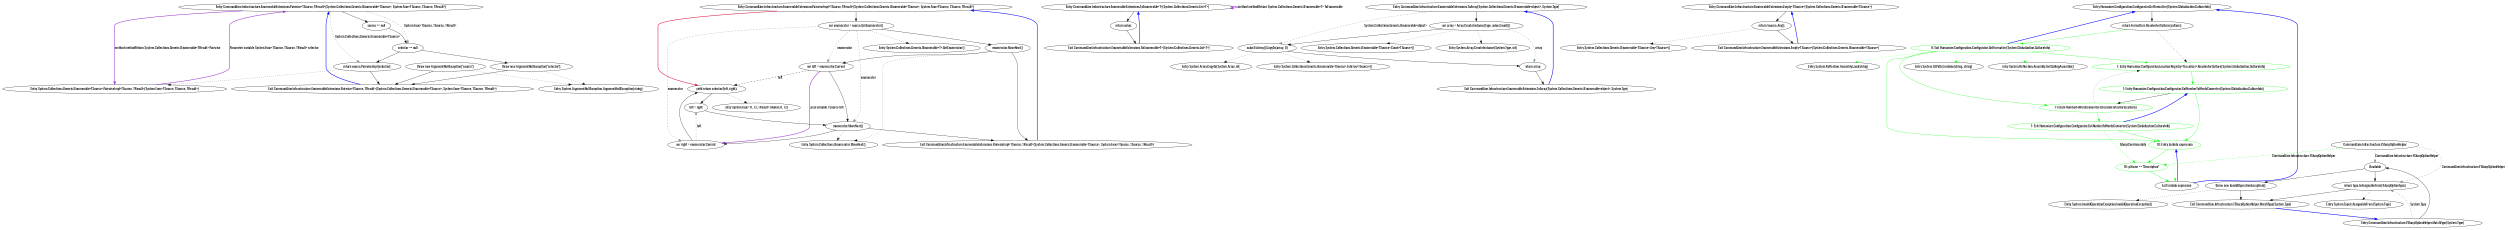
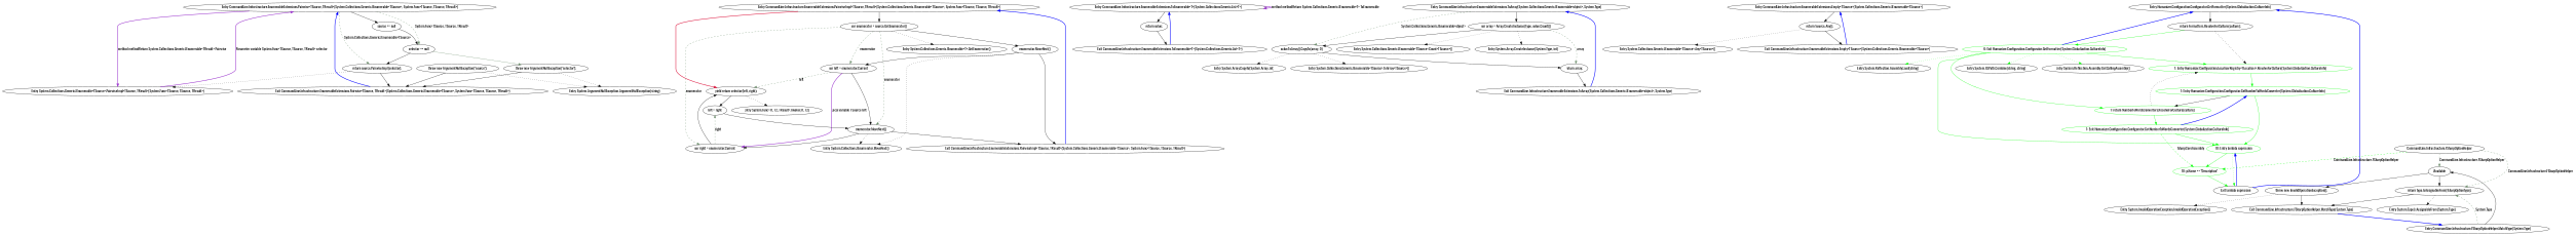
  digraph {
    fontname=Oswald
    node [cluster="CommandLine.Infrastructure.EnumerableExtensions.PairwiseImpl<TSource, TResult>(System.Collections.Generic.IEnumerable<TSource>, System.Func<TSource, TSource, TResult>)" fontname=Oswald span="0-0"]
    edge [fontname=Oswald style=solid]
    n1 [cluster="CommandLine.Infrastructure.EnumerableExtensions.Pairwise<TSource, TResult>(System.Collections.Generic.IEnumerable<TSource>, System.Func<TSource, TSource, TResult>)" label="Entry CommandLine.Infrastructure.EnumerableExtensions.Pairwise<TSource, TResult>(System.Collections.Generic.IEnumerable<TSource>, System.Func<TSource, TSource, TResult>)" span="10-10"]
    n2 [cluster="CommandLine.Infrastructure.EnumerableExtensions.Pairwise<TSource, TResult>(System.Collections.Generic.IEnumerable<TSource>, System.Func<TSource, TSource, TResult>)" label="source == null" span="12-12"]
    n3 [cluster="CommandLine.Infrastructure.EnumerableExtensions.Pairwise<TSource, TResult>(System.Collections.Generic.IEnumerable<TSource>, System.Func<TSource, TSource, TResult>)" label="selector == null" span="13-13"]
    n4 [cluster="CommandLine.Infrastructure.EnumerableExtensions.Pairwise<TSource, TResult>(System.Collections.Generic.IEnumerable<TSource>, System.Func<TSource, TSource, TResult>)" label="return source.PairwiseImpl(selector);" span="15-15"]
    n5 [cluster="System.Collections.Generic.IEnumerable<TSource>.PairwiseImpl<TSource, TResult>(System.Func<TSource, TSource, TResult>)" label="Entry System.Collections.Generic.IEnumerable<TSource>.PairwiseImpl<TSource, TResult>(System.Func<TSource, TSource, TResult>)" span="18-18"]
    n6 [cluster="CommandLine.Infrastructure.EnumerableExtensions.Pairwise<TSource, TResult>(System.Collections.Generic.IEnumerable<TSource>, System.Func<TSource, TSource, TResult>)" label="throw new ArgumentNullException(''selector'');" span="13-13"]
    n7 [cluster="CommandLine.Infrastructure.EnumerableExtensions.Pairwise<TSource, TResult>(System.Collections.Generic.IEnumerable<TSource>, System.Func<TSource, TSource, TResult>)" label="Exit CommandLine.Infrastructure.EnumerableExtensions.Pairwise<TSource, TResult>(System.Collections.Generic.IEnumerable<TSource>, System.Func<TSource, TSource, TResult>)" span="10-10"]
    n8 [cluster="CommandLine.Infrastructure.EnumerableExtensions.Pairwise<TSource, TResult>(System.Collections.Generic.IEnumerable<TSource>, System.Func<TSource, TSource, TResult>)" label="throw new ArgumentNullException(''source'');" span="12-12"]
    n9 [cluster="System.ArgumentNullException.ArgumentNullException(string)" label="Entry System.ArgumentNullException.ArgumentNullException(string)"]
    n10 [label="Entry CommandLine.Infrastructure.EnumerableExtensions.PairwiseImpl<TSource, TResult>(System.Collections.Generic.IEnumerable<TSource>, System.Func<TSource, TSource, TResult>)" span="18-18"]
    n11 [label="var enumerator = source.GetEnumerator()" span="20-20"]
    n12 [label="yield return selector(left, right);" span="29-29"]
    n13 [label="enumerator.MoveNext()" span="22-22"]
    n14 [cluster="System.Collections.Generic.IEnumerable<T>.GetEnumerator()" label="Entry System.Collections.Generic.IEnumerable<T>.GetEnumerator()"]
    n15 [label="var left = enumerator.Current" span="24-24"]
    n16 [label="enumerator.MoveNext()" span="26-26"]
    n17 [label="var right = enumerator.Current" span="28-28"]
    n18 [label="left = right" span="30-30"]
    n19 [cluster="System.Func<T1, T2, TResult>.Invoke(T1, T2)" label="Entry System.Func<T1, T2, TResult>.Invoke(T1, T2)"]
    n20 [label="Exit CommandLine.Infrastructure.EnumerableExtensions.PairwiseImpl<TSource, TResult>(System.Collections.Generic.IEnumerable<TSource>, System.Func<TSource, TSource, TResult>)" span="18-18"]
    n21 [cluster="System.Collections.IEnumerator.MoveNext()" label="Entry System.Collections.IEnumerator.MoveNext()"]
    n22 [cluster="CommandLine.Infrastructure.EnumerableExtensions.ToEnumerable<T>(System.Collections.Generic.List<T>)" label="Entry CommandLine.Infrastructure.EnumerableExtensions.ToEnumerable<T>(System.Collections.Generic.List<T>)" span="61-61"]
    n23 [cluster="CommandLine.Infrastructure.EnumerableExtensions.ToEnumerable<T>(System.Collections.Generic.List<T>)" label="return value;" span="63-63"]
    n24 [cluster="CommandLine.Infrastructure.EnumerableExtensions.ToEnumerable<T>(System.Collections.Generic.List<T>)" label="Exit CommandLine.Infrastructure.EnumerableExtensions.ToEnumerable<T>(System.Collections.Generic.List<T>)" span="61-61"]
    n25 [cluster="CommandLine.Infrastructure.EnumerableExtensions.ToArray(System.Collections.Generic.IEnumerable<object>, System.Type)" label="Entry CommandLine.Infrastructure.EnumerableExtensions.ToArray(System.Collections.Generic.IEnumerable<object>, System.Type)" span="66-66"]
    n26 [cluster="CommandLine.Infrastructure.EnumerableExtensions.ToArray(System.Collections.Generic.IEnumerable<object>, System.Type)" label="var array = Array.CreateInstance(type, value.Count())" span="68-68"]
    n27 [cluster="CommandLine.Infrastructure.EnumerableExtensions.ToArray(System.Collections.Generic.IEnumerable<object>, System.Type)" label="value.ToArray().CopyTo(array, 0)" span="69-69"]
    n28 [cluster="System.Collections.Generic.IEnumerable<TSource>.Count<TSource>()" label="Entry System.Collections.Generic.IEnumerable<TSource>.Count<TSource>()"]
    n29 [cluster="System.Array.CreateInstance(System.Type, int)" label="Entry System.Array.CreateInstance(System.Type, int)"]
    n30 [cluster="CommandLine.Infrastructure.EnumerableExtensions.ToArray(System.Collections.Generic.IEnumerable<object>, System.Type)" label="return array;" span="70-70"]
    n31 [cluster="System.Collections.Generic.IEnumerable<TSource>.ToArray<TSource>()" label="Entry System.Collections.Generic.IEnumerable<TSource>.ToArray<TSource>()"]
    n32 [cluster="System.Array.CopyTo(System.Array, int)" label="Entry System.Array.CopyTo(System.Array, int)"]
    n33 [cluster="CommandLine.Infrastructure.EnumerableExtensions.ToArray(System.Collections.Generic.IEnumerable<object>, System.Type)" label="Exit CommandLine.Infrastructure.EnumerableExtensions.ToArray(System.Collections.Generic.IEnumerable<object>, System.Type)" span="66-66"]
    n34 [cluster="CommandLine.Infrastructure.EnumerableExtensions.Empty<TSource>(System.Collections.Generic.IEnumerable<TSource>)" label="Entry CommandLine.Infrastructure.EnumerableExtensions.Empty<TSource>(System.Collections.Generic.IEnumerable<TSource>)" span="73-73"]
    n35 [cluster="CommandLine.Infrastructure.EnumerableExtensions.Empty<TSource>(System.Collections.Generic.IEnumerable<TSource>)" label="return !source.Any();" span="75-75"]
    n36 [cluster="CommandLine.Infrastructure.EnumerableExtensions.Empty<TSource>(System.Collections.Generic.IEnumerable<TSource>)" label="Exit CommandLine.Infrastructure.EnumerableExtensions.Empty<TSource>(System.Collections.Generic.IEnumerable<TSource>)" span="73-73"]
    n37 [cluster="System.Collections.Generic.IEnumerable<TSource>.Any<TSource>()" label="Entry System.Collections.Generic.IEnumerable<TSource>.Any<TSource>()"]
    n38 [cluster="Humanizer.Configuration.Configurator.GetFormatter(System.Globalization.CultureInfo)" file="NameLookup.cs" label="Entry Humanizer.Configuration.Configurator.GetFormatter(System.Globalization.CultureInfo)" span="66-66"]
    n39 [cluster="Humanizer.Configuration.Configurator.GetFormatter(System.Globalization.CultureInfo)" file="NameLookup.cs" label="return Formatters.ResolveForCulture(culture);" span="68-68"]
    n40 [cluster="Humanizer.Configuration.Configurator.GetFormatter(System.Globalization.CultureInfo)" color=green community=0 file="NameLookup.cs" label="6: Exit Humanizer.Configuration.Configurator.GetFormatter(System.Globalization.CultureInfo)" span="66-66"]
    n41 [cluster="Humanizer.Configuration.LocaliserRegistry<TLocaliser>.ResolveForCulture(System.Globalization.CultureInfo)" color=green community=0 file="NameLookup.cs" label="1: Entry Humanizer.Configuration.LocaliserRegistry<TLocaliser>.ResolveForCulture(System.Globalization.CultureInfo)" span="46-46"]
    n42 [cluster="Humanizer.Configuration.Configurator.GetNumberToWordsConverter(System.Globalization.CultureInfo)" color=green community=0 file="NameLookup.cs" label="1: return NumberToWordsConverters.ResolveForCulture(culture);" span="77-77"]
    n43 [cluster="lambda expression" color=green community=0 file="NameLookup.cs" label="10: Entry lambda expression" span="111-111"]
    n44 [cluster="System.IO.Path.Combine(string, string)" file="NameLookup.cs" label="Entry System.IO.Path.Combine(string, string)"]
    n45 [cluster="System.Reflection.Assembly.GetCallingAssembly()" file="NameLookup.cs" label="Entry System.Reflection.Assembly.GetCallingAssembly()"]
    n46 [cluster="System.Reflection.Assembly.Load(string)" file="NameLookup.cs" label="Entry System.Reflection.Assembly.Load(string)"]
    n47 [cluster="Humanizer.Configuration.Configurator.GetNumberToWordsConverter(System.Globalization.CultureInfo)" color=green community=0 file="NameLookup.cs" label="1: Entry Humanizer.Configuration.Configurator.GetNumberToWordsConverter(System.Globalization.CultureInfo)" span="75-75"]
    n48 [cluster="Humanizer.Configuration.Configurator.GetNumberToWordsConverter(System.Globalization.CultureInfo)" color=green community=0 file="NameLookup.cs" label="1: Exit Humanizer.Configuration.Configurator.GetNumberToWordsConverter(System.Globalization.CultureInfo)" span="75-75"]
    n49 [cluster="lambda expression" color=green community=0 file="NameLookup.cs" label="10: p.Name == ''Description''" span="111-111"]
    n50 [cluster="lambda expression" file="NameLookup.cs" label="Exit lambda expression" span="111-111"]
    n51 [cluster="CommandLine.Infrastructure.FSharpOptionHelper.MatchType(System.Type)" file="NameLookup.cs" label="Entry CommandLine.Infrastructure.FSharpOptionHelper.MatchType(System.Type)" span="34-34"]
    n52 [cluster="CommandLine.Infrastructure.FSharpOptionHelper.MatchType(System.Type)" file="NameLookup.cs" label="!Available" span="36-36"]
    n53 [cluster="CommandLine.Infrastructure.FSharpOptionHelper.MatchType(System.Type)" file="NameLookup.cs" label="return type.IsAssignableFrom(fsharpOptionType);" span="40-40"]
    n54 [cluster="CommandLine.Infrastructure.FSharpOptionHelper.MatchType(System.Type)" file="NameLookup.cs" label="throw new InvalidOperationException();" span="38-38"]
    n55 [cluster="CommandLine.Infrastructure.FSharpOptionHelper.MatchType(System.Type)" file="NameLookup.cs" label="Exit CommandLine.Infrastructure.FSharpOptionHelper.MatchType(System.Type)" span="34-34"]
    n56 [cluster="System.Type.IsAssignableFrom(System.Type)" file="NameLookup.cs" label="Entry System.Type.IsAssignableFrom(System.Type)"]
    n57 [cluster="System.InvalidOperationException.InvalidOperationException()" file="NameLookup.cs" label="Entry System.InvalidOperationException.InvalidOperationException()"]
    n58 [file="NameLookup.cs" label="CommandLine.Infrastructure.FSharpOptionHelper" cluster="" span=""]
    n1 -> n2
    n1 -> n3 [color=darkseagreen4 label="System.Func<TSource, TSource, TResult>" style=dashed]
    n1 -> n4 [color=darkseagreen4 label="System.Collections.Generic.IEnumerable<TSource>" style=dashed]
    n1 -> n5 [color=darkorchid label="method methodReturn System.Collections.Generic.IEnumerable<TResult> Pairwise" style=bold]
    n2 -> n3
    n3 -> n4
-   n3 -> n6
+   n3 -> n6 [color=darkseagreen4]
    n4 -> n5 [style=dotted]
    n4 -> n7
    n5 -> n1 [color=darkorchid label="Parameter variable System.Func<TSource, TSource, TResult> selector" style=bold]
    n6 -> n7
    n6 -> n9 [style=dotted]
    n7 -> n1 [color=blue style=bold]
    n8 -> n7
    n8 -> n9 [style=dotted]
    n10 -> n11
    n10 -> n12 [color=crimson style=bold]
    n11 -> n13
    n11 -> n14 [style=dotted]
    n11 -> n15 [color=darkseagreen4 label=enumerator style=dashed]
    n11 -> n16 [color=darkseagreen4 label=enumerator style=dashed]
    n11 -> n17 [color=darkseagreen4 label=enumerator style=dashed]
    n12 -> n18
    n12 -> n19 [style=dotted]
    n13 -> n15
    n13 -> n20
    n13 -> n21 [style=dotted]
-   n15 -> n12 [color=black label=left style=dashed]
+   n15 -> n12 [color=darkseagreen4 label=left style=dashed]
    n15 -> n16
    n15 -> n17 [color=darkorchid label="Local variable TSource left" style=bold]
    n16 -> n17
    n16 -> n20
    n16 -> n21 [style=dotted]
    n17 -> n12
-   n17 -> n18 [color=darkseagreen4 label=left style=dashed]
+   n17 -> n18 [color=darkseagreen4 label=right style=dashed]
    n18 -> n16
    n20 -> n10 [color=blue style=bold]
    n22 -> n22 [color=darkorchid label="method methodReturn System.Collections.Generic.IEnumerable<T> ToEnumerable" style=bold]
    n22 -> n23
    n23 -> n24
    n24 -> n22 [color=blue style=bold]
    n25 -> n26
    n25 -> n27 [color=darkseagreen4 label="System.Collections.Generic.IEnumerable<object>" style=dashed]
    n26 -> n27
    n26 -> n28 [style=dotted]
    n26 -> n29 [style=dotted]
    n26 -> n30 [color=darkseagreen4 label=array style=dashed]
    n27 -> n30
    n27 -> n31 [style=dotted]
    n27 -> n32 [style=dotted]
    n30 -> n33
    n33 -> n25 [color=blue style=bold]
    n34 -> n35
    n35 -> n36
    n35 -> n37 [style=dotted]
    n36 -> n34 [color=blue style=bold]
    n38 -> n39
    n39 -> n40 [color=green]
    n39 -> n41 [style=dotted]
    n40 -> n38 [color=blue style=bold]
    n40 -> n41 [color=green]
    n40 -> n42 [color=green]
    n40 -> n43 [color=green]
    n40 -> n44 [color=green style=dotted]
    n40 -> n45 [color=green style=dotted]
    n40 -> n46 [color=green style=dotted]
    n41 -> n47 [color=green]
    n42 -> n41 [style=dotted]
    n42 -> n48 [color=green]
    n43 -> n49 [color=green]
    n43 -> n50 [color=green style=dotted]
    n47 -> n42
    n47 -> n43 [color=green]
    n48 -> n43 [color=green]
    n48 -> n47 [color=blue style=bold]
    n48 -> n49 [color=green label=fsharpCoreAssembly style=dashed]
    n49 -> n50 [color=green]
    n50 -> n38 [color=blue style=bold]
    n50 -> n43 [color=blue style=bold]
    n51 -> n52
    n51 -> n53 [color=darkseagreen4 label="System.Type" style=dashed]
    n52 -> n53
    n52 -> n54
    n53 -> n55
    n53 -> n56 [style=dotted]
    n54 -> n55
    n54 -> n57 [style=dotted]
    n55 -> n51 [color=blue style=bold]
    n58 -> n49 [color=green label="CommandLine.Infrastructure.FSharpOptionHelper" style=dashed]
    n58 -> n52 [color=darkseagreen4 label="CommandLine.Infrastructure.FSharpOptionHelper" style=dashed]
    n58 -> n53 [color=darkseagreen4 label="CommandLine.Infrastructure.FSharpOptionHelper" style=dashed]
  }
